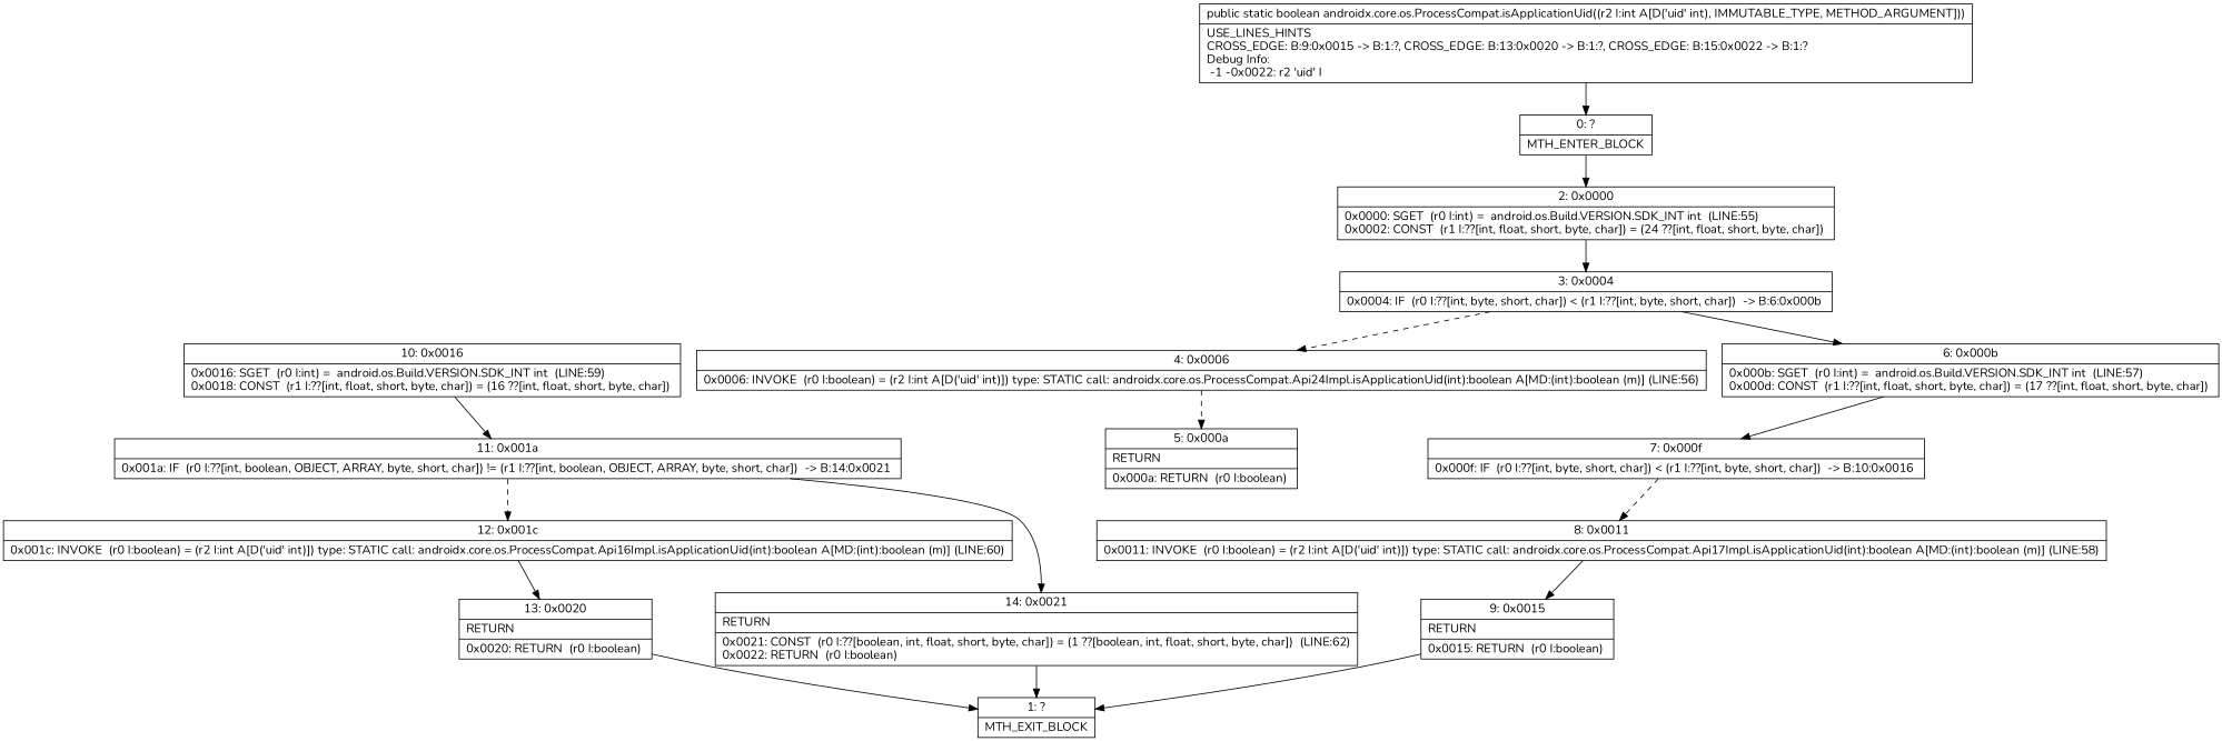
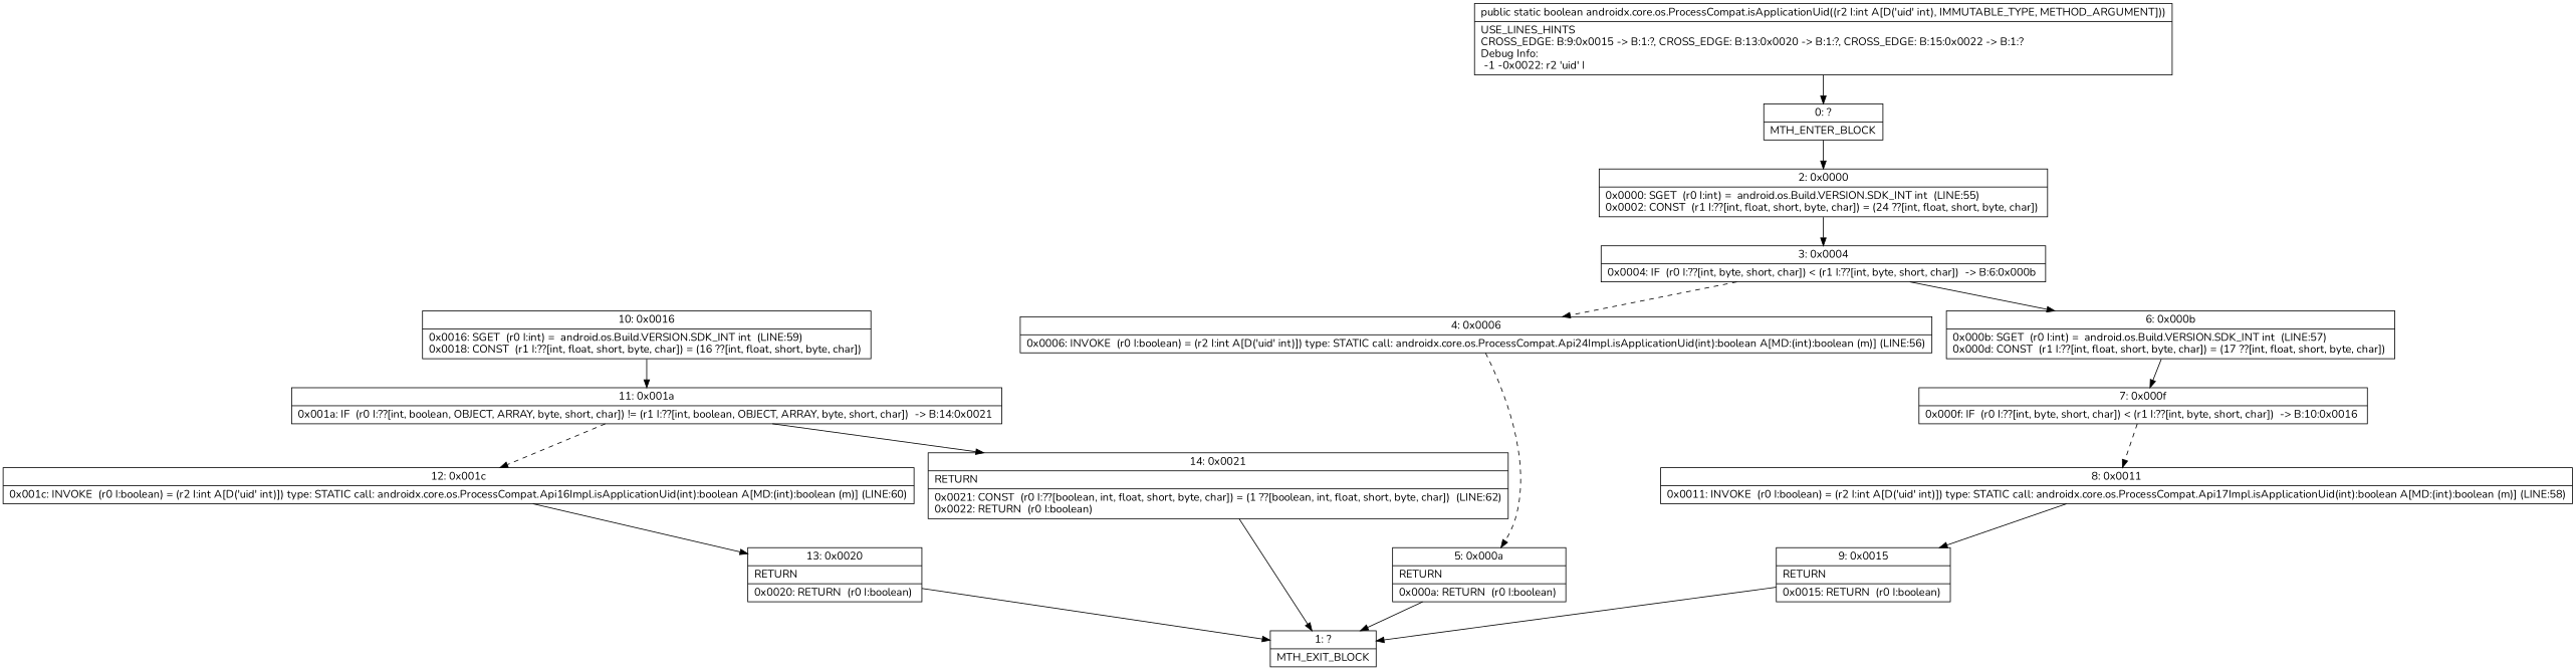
  digraph {
    fontname=Nunito
    node [fontname=Nunito shape=record]
    edge [fontname=Nunito]
    n1 [label="{0\:\ ?|MTH_ENTER_BLOCK\l}"]
    n2 [label="{2\:\ 0x0000|0x0000: SGET  (r0 I:int) =  android.os.Build.VERSION.SDK_INT int  (LINE:55)\l0x0002: CONST  (r1 I:??[int, float, short, byte, char]) = (24 ??[int, float, short, byte, char]) \l}"]
    n3 [label="{3\:\ 0x0004|0x0004: IF  (r0 I:??[int, byte, short, char]) \< (r1 I:??[int, byte, short, char])  \-\> B:6:0x000b \l}"]
    n4 [label="{4\:\ 0x0006|0x0006: INVOKE  (r0 I:boolean) = (r2 I:int A[D('uid' int)]) type: STATIC call: androidx.core.os.ProcessCompat.Api24Impl.isApplicationUid(int):boolean A[MD:(int):boolean (m)] (LINE:56)\l}"]
    n5 [label="{6\:\ 0x000b|0x000b: SGET  (r0 I:int) =  android.os.Build.VERSION.SDK_INT int  (LINE:57)\l0x000d: CONST  (r1 I:??[int, float, short, byte, char]) = (17 ??[int, float, short, byte, char]) \l}"]
    n6 [label="{5\:\ 0x000a|RETURN\l|0x000a: RETURN  (r0 I:boolean) \l}"]
    n7 [label="{7\:\ 0x000f|0x000f: IF  (r0 I:??[int, byte, short, char]) \< (r1 I:??[int, byte, short, char])  \-\> B:10:0x0016 \l}"]
    n8 [label="{1\:\ ?|MTH_EXIT_BLOCK\l}"]
    n9 [label="{8\:\ 0x0011|0x0011: INVOKE  (r0 I:boolean) = (r2 I:int A[D('uid' int)]) type: STATIC call: androidx.core.os.ProcessCompat.Api17Impl.isApplicationUid(int):boolean A[MD:(int):boolean (m)] (LINE:58)\l}"]
    n10 [label="{9\:\ 0x0015|RETURN\l|0x0015: RETURN  (r0 I:boolean) \l}"]
    n11 [label="{10\:\ 0x0016|0x0016: SGET  (r0 I:int) =  android.os.Build.VERSION.SDK_INT int  (LINE:59)\l0x0018: CONST  (r1 I:??[int, float, short, byte, char]) = (16 ??[int, float, short, byte, char]) \l}"]
    n12 [label="{11\:\ 0x001a|0x001a: IF  (r0 I:??[int, boolean, OBJECT, ARRAY, byte, short, char]) != (r1 I:??[int, boolean, OBJECT, ARRAY, byte, short, char])  \-\> B:14:0x0021 \l}"]
    n13 [label="{12\:\ 0x001c|0x001c: INVOKE  (r0 I:boolean) = (r2 I:int A[D('uid' int)]) type: STATIC call: androidx.core.os.ProcessCompat.Api16Impl.isApplicationUid(int):boolean A[MD:(int):boolean (m)] (LINE:60)\l}"]
    n14 [label="{14\:\ 0x0021|RETURN\l|0x0021: CONST  (r0 I:??[boolean, int, float, short, byte, char]) = (1 ??[boolean, int, float, short, byte, char])  (LINE:62)\l0x0022: RETURN  (r0 I:boolean) \l}"]
    n15 [label="{13\:\ 0x0020|RETURN\l|0x0020: RETURN  (r0 I:boolean) \l}"]
    n16 [label="{public static boolean androidx.core.os.ProcessCompat.isApplicationUid((r2 I:int A[D('uid' int), IMMUTABLE_TYPE, METHOD_ARGUMENT]))  | USE_LINES_HINTS\lCROSS_EDGE: B:9:0x0015 \-\> B:1:?, CROSS_EDGE: B:13:0x0020 \-\> B:1:?, CROSS_EDGE: B:15:0x0022 \-\> B:1:?\lDebug Info:\l  \-1 \-0x0022: r2 'uid' I\l}"]
    n1 -> n2
    n2 -> n3
    n3 -> n4 [style=dashed]
    n3 -> n5
    n4 -> n6 [style=dashed]
    n5 -> n7
+   n6 -> n8
    n7 -> n9 [style=dashed]
    n9 -> n10
    n10 -> n8
    n11 -> n12
    n12 -> n13 [style=dashed]
    n12 -> n14
    n13 -> n15
    n14 -> n8
    n15 -> n8
    n16 -> n1
  }
